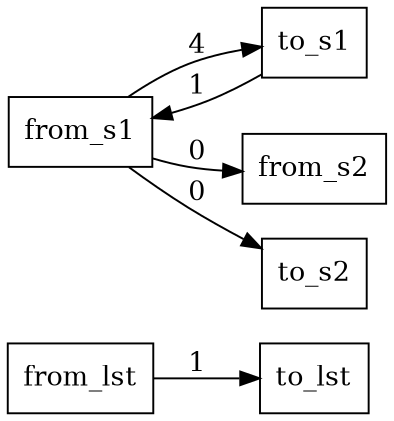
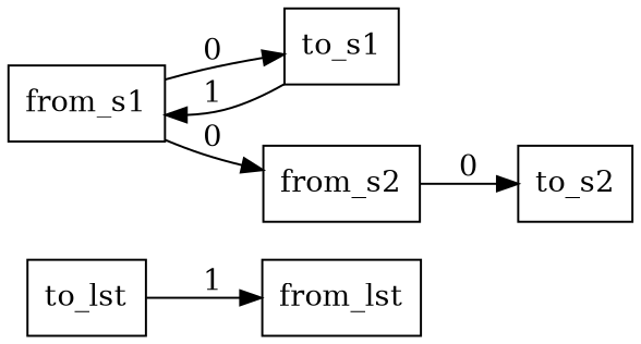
  digraph {
    rankdir=LR
    node [fillcolor=white shape=box style=filled]
    n1 [label=<from_lst>]
    n2 [label=<to_lst>]
    n3 [label=<from_s1>]
    n4 [label=<to_s1>]
    n5 [label=<from_s2>]
    n6 [label=<to_s2>]
-   n1 -> n2 [label=1]
-   n3 -> n4 [label=4]
+   n2 -> n1 [label=1]
+   n3 -> n4 [label=0]
    n3 -> n5 [label=0]
    n4 -> n3 [label=1]
-   n3 -> n6 [label=0]
+   n5 -> n6 [label=0]
  }
